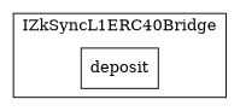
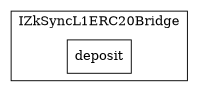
  strict digraph {
    rankdir=TB
    n1 [label=deposit shape=box]
    subgraph cluster_1 {
      label="[Solidity]"
    }
    subgraph cluster_2 {
-     label=IZkSyncL1ERC40Bridge
+     label=IZkSyncL1ERC20Bridge
      n1
    }
  }
